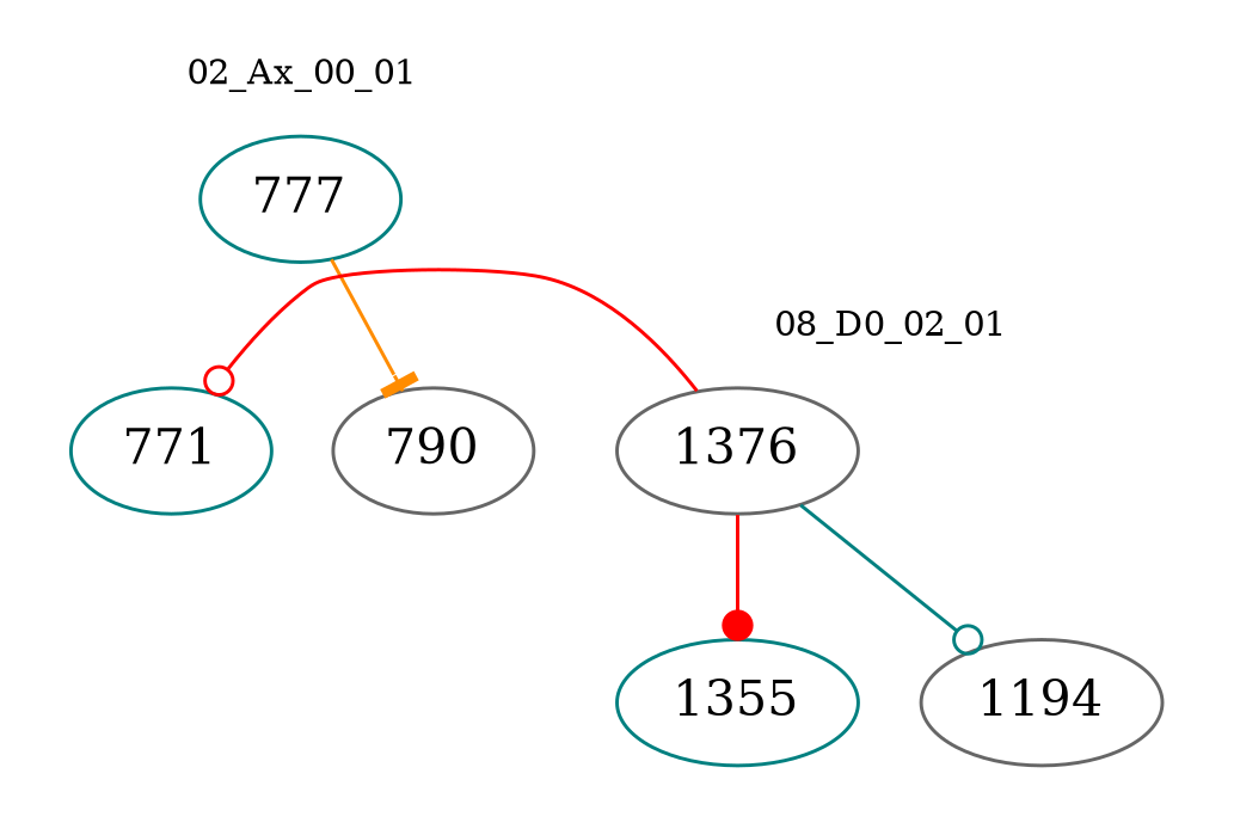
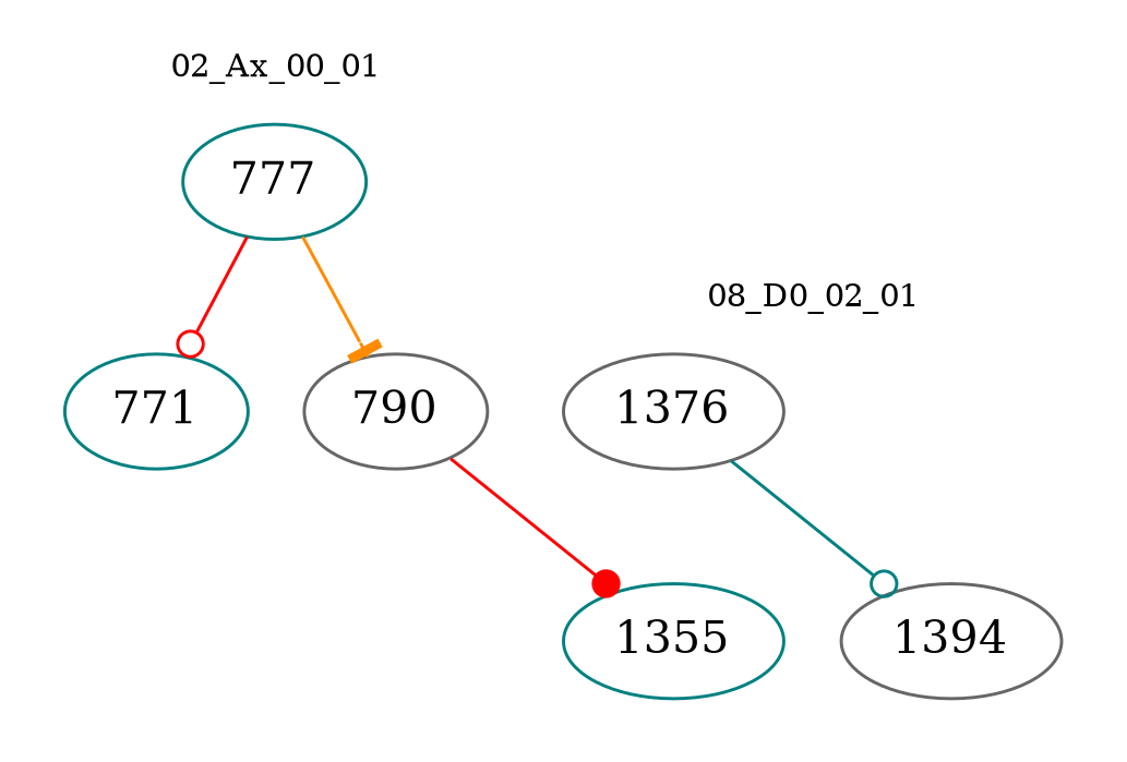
  digraph {
    node [color=teal]
    edge [arrowhead=odot color=red]
    n1 [label=777]
    n2 [label=771]
    n3 [color=gray40 label=790]
    n4 [color=gray40 label=1376]
    n5 [label=1355]
-   n6 [color=gray40 label=1194]
+   n6 [color=gray40 label=1394]
    subgraph cluster_1 {
      color=white
      fontsize=10
      label="02_Ax_00_01"
      n1
      n2
      n3
    }
    subgraph cluster_2 {
      color=white
      fontsize=10
      label="08_D0_02_01"
      n4
      n5
      n6
    }
-   n4 -> n2
+   n1 -> n2
    n1 -> n3 [arrowhead=tee color=darkorange]
-   n4 -> n5 [arrowhead=dot]
+   n3 -> n5 [arrowhead=dot]
    n4 -> n6 [color=teal]
  }
